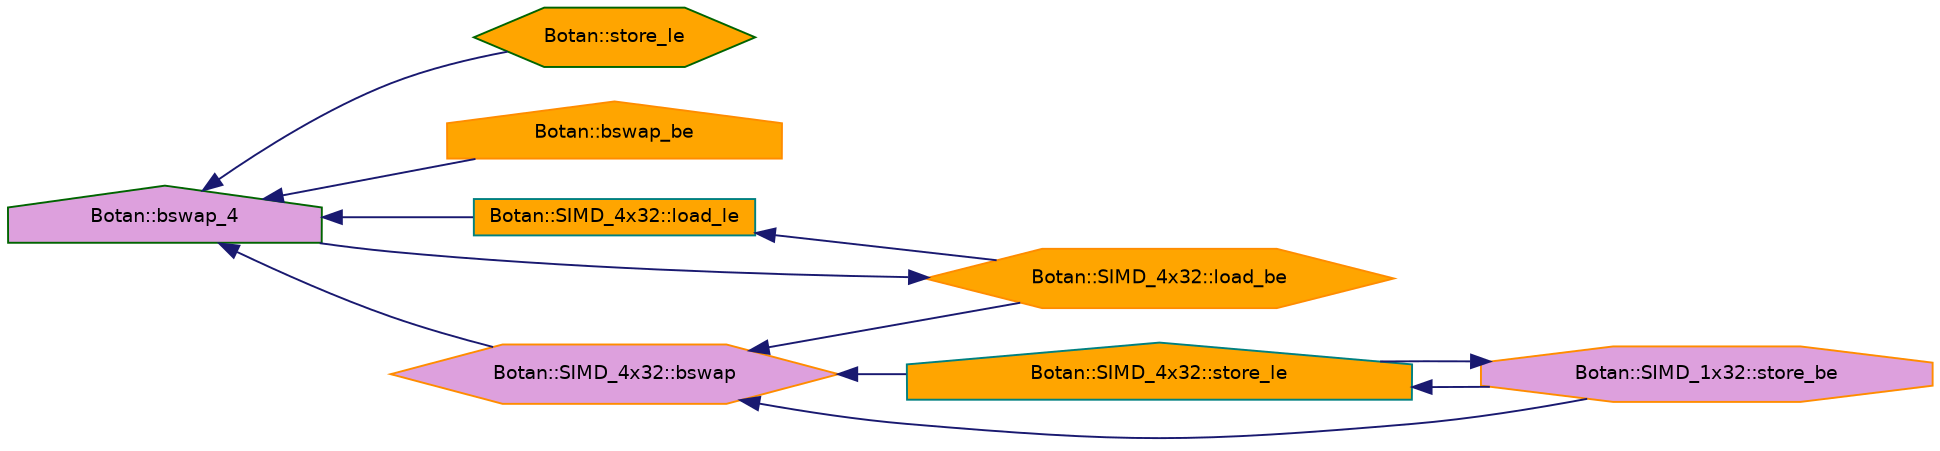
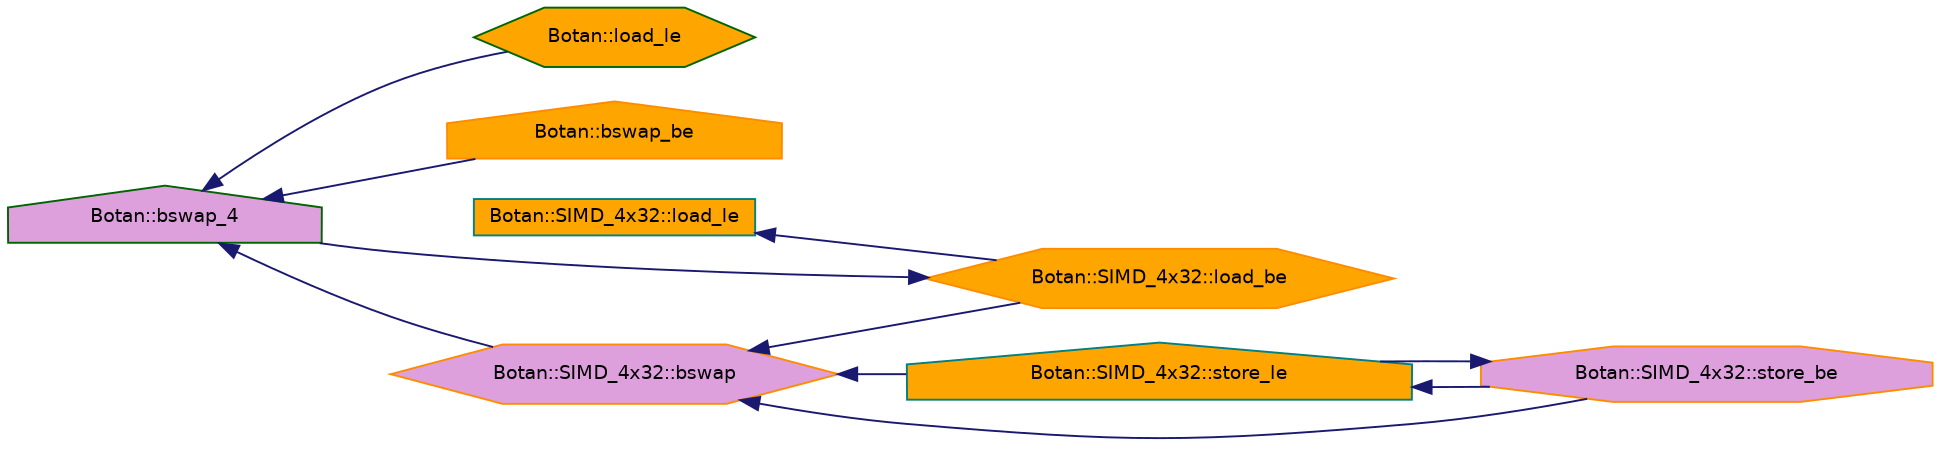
  digraph {
    rankdir=LR
    node [color=darkorange fillcolor=orange fontname=Helvetica fontsize=10 shape=house style=filled]
    edge [color=midnightblue dir=back fontname=Helvetica fontsize=10 labelfontname=Helvetica labelfontsize=10 style=solid]
    n1 [color=darkgreen fillcolor=plum fontcolor=black height=0.2 label="Botan::bswap_4" width=0.4]
-   n2 [color=darkgreen height=0.2 label="Botan::store_le" shape=hexagon width=0.4]
+   n2 [color=darkgreen height=0.2 label="Botan::load_le" shape=hexagon width=0.4]
    n3 [height=0.2 label="Botan::bswap_be" width=0.4]
    n4 [color=teal height=0.2 label="Botan::SIMD_4x32::load_le" shape=box width=0.4]
    n5 [fillcolor=plum height=0.2 label="Botan::SIMD_4x32::bswap" shape=hexagon width=0.4]
    n6 [height=0.2 label="Botan::SIMD_4x32::load_be" shape=hexagon width=0.4]
    n7 [color=teal height=0.2 label="Botan::SIMD_4x32::store_le" width=0.4]
-   n8 [fillcolor=plum height=0.2 label="Botan::SIMD_1x32::store_be" shape=octagon width=0.4]
+   n8 [fillcolor=plum height=0.2 label="Botan::SIMD_4x32::store_be" shape=octagon width=0.4]
    n1 -> n2
    n1 -> n3
-   n1 -> n4
    n1 -> n5
    n4 -> n6
    n5 -> n6
    n5 -> n7
    n5 -> n8
    n6 -> n1
    n7 -> n8
    n8 -> n7
  }
